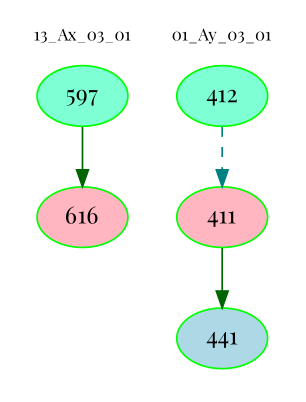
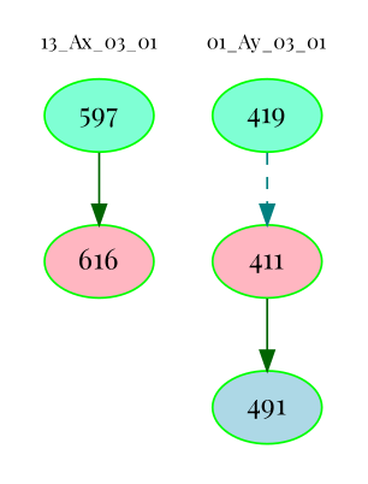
  digraph {
    fontname="Playfair Display"
    node [color=green fillcolor=aquamarine fontname="Playfair Display" style=filled]
    edge [color=darkgreen fontname="Playfair Display" style=solid]
    n1 [label=597]
    n2 [fillcolor=lightpink label=616]
-   n3 [label=412]
+   n3 [label=419]
    n4 [fillcolor=lightpink label=411]
-   n5 [fillcolor=lightblue label=441]
+   n5 [fillcolor=lightblue label=491]
    subgraph cluster_1 {
      color=white
      fontsize=10
      label="13_Ax_03_01"
      n1
      n2
    }
    subgraph cluster_2 {
      color=white
      fontsize=10
      label="01_Ay_03_01"
      n3
      n4
      n5
    }
    n1 -> n2
    n3 -> n4 [color=teal style=dashed]
    n4 -> n5
  }
